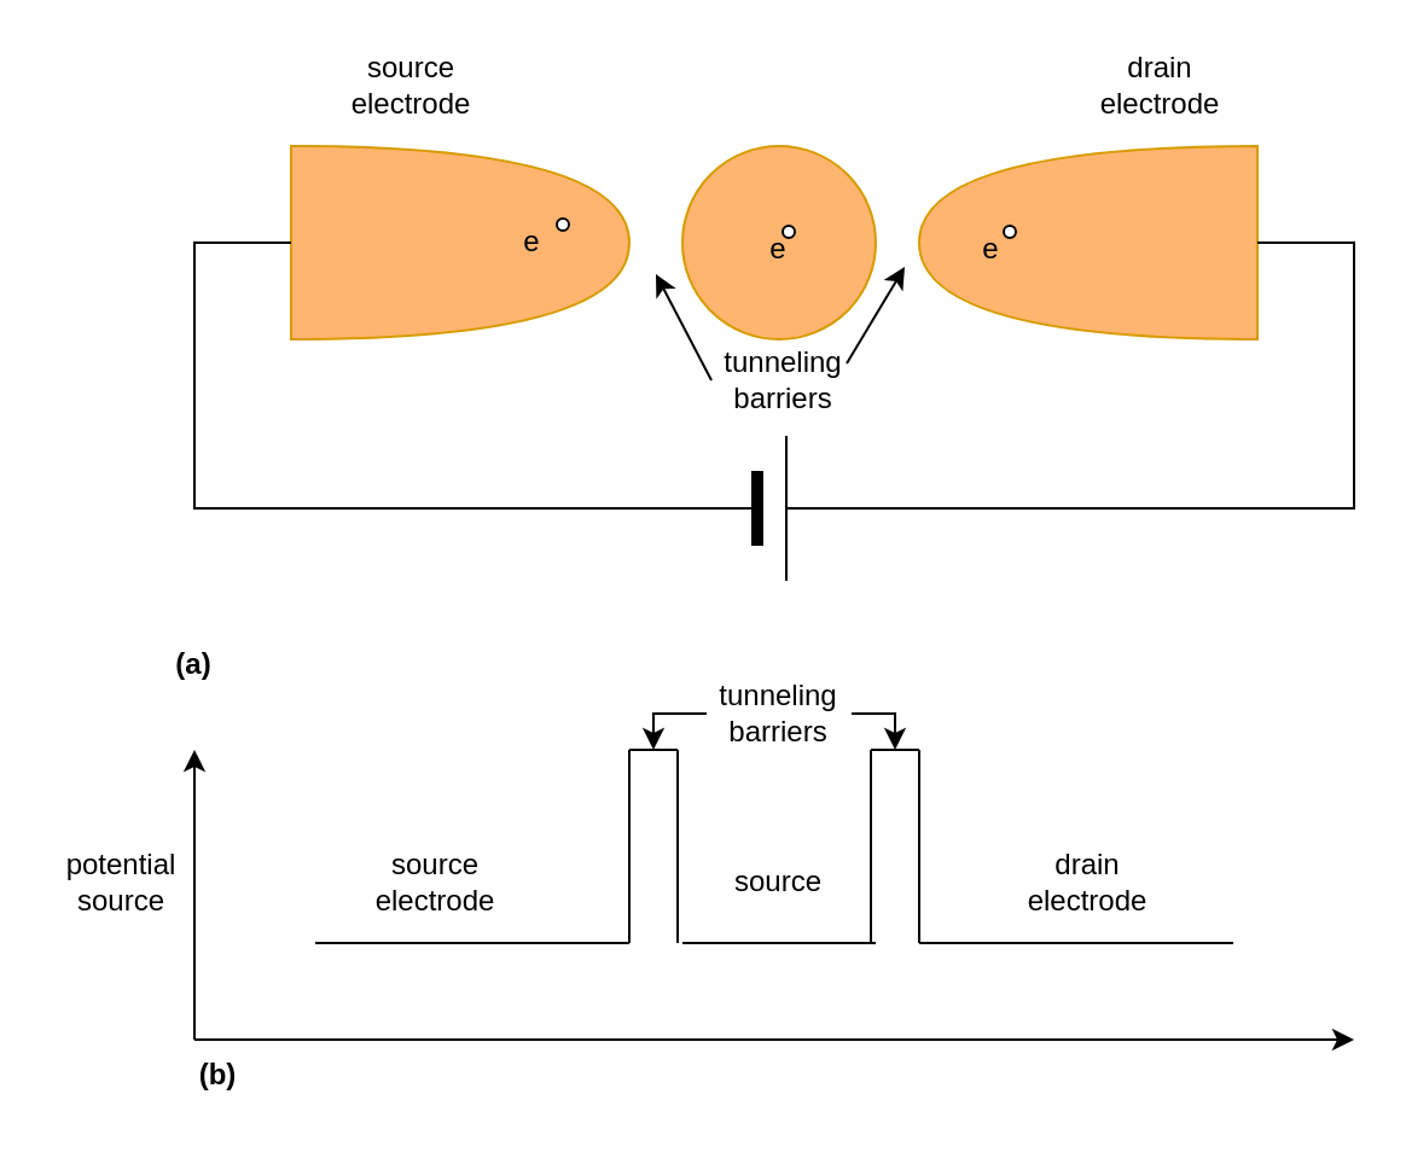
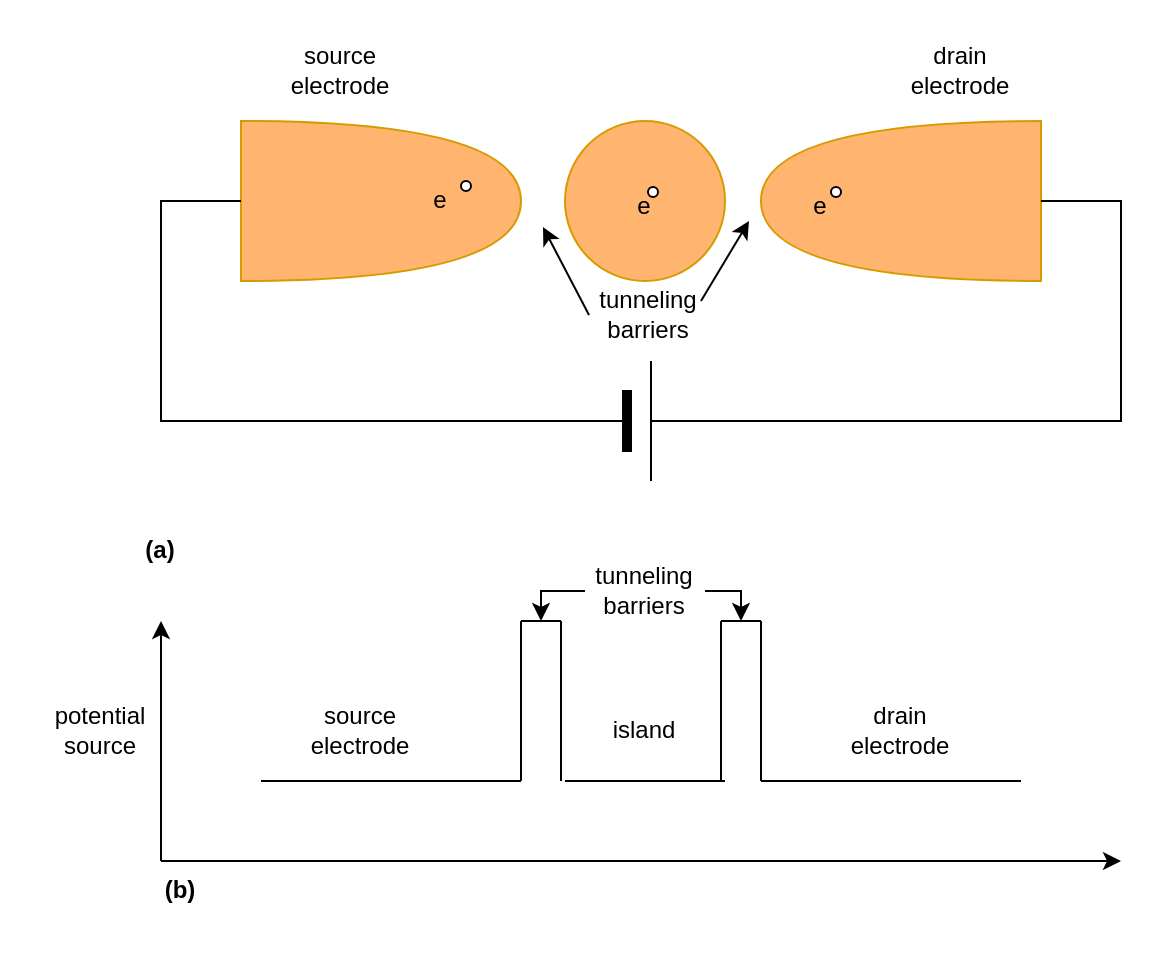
  <mxCell id="0" />
  <mxCell id="1" parent="0" />
  <mxCell id="2" value="" style="verticalLabelPosition=bottom;shadow=0;dashed=0;align=center;fillColor=strokeColor;html=1;verticalAlign=top;strokeWidth=1;shape=mxgraph.electrical.miscellaneous.monocell_battery;" parent="1" vertex="1"><mxGeometry x="270" y="180" width="100" height="60" as="geometry" /></mxCell>
  <mxCell id="3" value="" style="ellipse;whiteSpace=wrap;html=1;aspect=fixed;fillColor=#FFB570;strokeColor=#d79b00;" parent="1" vertex="1"><mxGeometry x="282" y="60" width="80" height="80" as="geometry" /></mxCell>
  <mxCell id="4" value="" style="shape=or;whiteSpace=wrap;html=1;fillColor=#FFB570;strokeColor=#d79b00;" parent="1" vertex="1"><mxGeometry x="120" y="60" width="140" height="80" as="geometry" /></mxCell>
  <mxCell id="5" value="" style="shape=or;whiteSpace=wrap;html=1;direction=west;fillColor=#FFB570;strokeColor=#d79b00;" parent="1" vertex="1"><mxGeometry x="380" y="60" width="140" height="80" as="geometry" /></mxCell>
  <mxCell id="6" style="edgeStyle=orthogonalEdgeStyle;rounded=0;orthogonalLoop=1;jettySize=auto;html=1;exitX=0;exitY=0.5;exitDx=0;exitDy=0;exitPerimeter=0;entryX=0;entryY=0.5;entryDx=0;entryDy=0;entryPerimeter=0;endArrow=none;endFill=0;" parent="1" source="2" target="4" edge="1"><mxGeometry relative="1" as="geometry"><Array as="points"><mxPoint x="80" y="210" /><mxPoint x="80" y="100" /></Array></mxGeometry></mxCell>
  <mxCell id="7" style="edgeStyle=orthogonalEdgeStyle;rounded=0;orthogonalLoop=1;jettySize=auto;html=1;exitX=1;exitY=0.5;exitDx=0;exitDy=0;exitPerimeter=0;entryX=0;entryY=0.5;entryDx=0;entryDy=0;entryPerimeter=0;endArrow=none;endFill=0;" parent="1" source="2" target="5" edge="1"><mxGeometry relative="1" as="geometry"><Array as="points"><mxPoint x="560" y="210" /><mxPoint x="560" y="100" /></Array></mxGeometry></mxCell>
  <mxCell id="8" value="" style="shape=image;html=1;verticalAlign=top;verticalLabelPosition=bottom;labelBackgroundColor=#ffffff;imageAspect=0;aspect=fixed;image=https://cdn2.iconfinder.com/data/icons/essential-web-5/50/point-right-arrow-curve-forward-128.png;rotation=30;dashed=1;" parent="1" vertex="1"><mxGeometry x="240" y="30" width="58" height="58" as="geometry" /></mxCell>
  <mxCell id="9" value="" style="shape=image;html=1;verticalAlign=top;verticalLabelPosition=bottom;labelBackgroundColor=#ffffff;imageAspect=0;aspect=fixed;image=https://cdn2.iconfinder.com/data/icons/essential-web-5/50/point-right-arrow-curve-forward-128.png;rotation=30;dashed=1;" parent="1" vertex="1"><mxGeometry x="360" y="30" width="58" height="58" as="geometry" /></mxCell>
  <mxCell id="10" value="e" style="text;html=1;strokeColor=none;fillColor=none;align=center;verticalAlign=middle;whiteSpace=wrap;rounded=0;" parent="1" vertex="1"><mxGeometry x="190" y="85" width="60" height="30" as="geometry" /></mxCell>
  <mxCell id="11" value="e" style="text;html=1;strokeColor=none;fillColor=none;align=center;verticalAlign=middle;whiteSpace=wrap;rounded=0;" parent="1" vertex="1"><mxGeometry x="292" y="88" width="60" height="30" as="geometry" /></mxCell>
  <mxCell id="12" value="e" style="text;html=1;strokeColor=none;fillColor=none;align=center;verticalAlign=middle;whiteSpace=wrap;rounded=0;" parent="1" vertex="1"><mxGeometry x="380" y="88" width="60" height="30" as="geometry" /></mxCell>
  <mxCell id="13" value="" style="ellipse;whiteSpace=wrap;html=1;aspect=fixed;" parent="1" vertex="1"><mxGeometry x="230" y="90" width="5" height="5" as="geometry" /></mxCell>
  <mxCell id="14" value="" style="ellipse;whiteSpace=wrap;html=1;aspect=fixed;" parent="1" vertex="1"><mxGeometry x="323.5" y="93" width="5" height="5" as="geometry" /></mxCell>
  <mxCell id="15" value="" style="ellipse;whiteSpace=wrap;html=1;aspect=fixed;" parent="1" vertex="1"><mxGeometry x="415" y="93" width="5" height="5" as="geometry" /></mxCell>
  <mxCell id="16" value="tunneling barriers" style="text;html=1;strokeColor=none;fillColor=none;align=center;verticalAlign=middle;whiteSpace=wrap;rounded=0;" parent="1" vertex="1"><mxGeometry x="294" y="142" width="60" height="30" as="geometry" /></mxCell>
  <mxCell id="17" value="" style="endArrow=classic;html=1;rounded=0;" parent="1" edge="1"><mxGeometry width="50" height="50" relative="1" as="geometry"><mxPoint x="350" y="150" as="sourcePoint" /><mxPoint x="374" y="110" as="targetPoint" /></mxGeometry></mxCell>
  <mxCell id="18" value="" style="endArrow=classic;html=1;rounded=0;exitX=0;exitY=0.5;exitDx=0;exitDy=0;" parent="1" source="16" edge="1"><mxGeometry width="50" height="50" relative="1" as="geometry"><mxPoint x="247" y="153" as="sourcePoint" /><mxPoint x="271" y="113" as="targetPoint" /></mxGeometry></mxCell>
  <mxCell id="19" value="" style="endArrow=classic;html=1;rounded=0;" edge="1" parent="1"><mxGeometry width="50" height="50" relative="1" as="geometry"><mxPoint x="80" y="430" as="sourcePoint" /><mxPoint x="80" y="310" as="targetPoint" /></mxGeometry></mxCell>
  <mxCell id="20" value="" style="endArrow=classic;html=1;rounded=0;" edge="1" parent="1"><mxGeometry width="50" height="50" relative="1" as="geometry"><mxPoint x="80" y="430" as="sourcePoint" /><mxPoint x="560" y="430" as="targetPoint" /></mxGeometry></mxCell>
  <mxCell id="21" value="(a)" style="text;html=1;strokeColor=none;fillColor=none;align=center;verticalAlign=middle;whiteSpace=wrap;rounded=0;fontStyle=1" vertex="1" parent="1"><mxGeometry x="50" y="260" width="60" height="30" as="geometry" /></mxCell>
  <mxCell id="22" value="" style="endArrow=none;html=1;rounded=0;" edge="1" parent="1"><mxGeometry width="50" height="50" relative="1" as="geometry"><mxPoint x="130" y="390" as="sourcePoint" /><mxPoint x="260" y="390" as="targetPoint" /></mxGeometry></mxCell>
  <mxCell id="23" value="" style="endArrow=none;html=1;rounded=0;" edge="1" parent="1"><mxGeometry width="50" height="50" relative="1" as="geometry"><mxPoint x="380" y="390" as="sourcePoint" /><mxPoint x="510" y="390" as="targetPoint" /></mxGeometry></mxCell>
  <mxCell id="24" value="" style="endArrow=none;html=1;rounded=0;" edge="1" parent="1"><mxGeometry width="50" height="50" relative="1" as="geometry"><mxPoint x="282" y="390" as="sourcePoint" /><mxPoint x="362" y="390" as="targetPoint" /></mxGeometry></mxCell>
  <mxCell id="25" value="" style="endArrow=none;html=1;rounded=0;" edge="1" parent="1"><mxGeometry width="50" height="50" relative="1" as="geometry"><mxPoint x="260" y="390" as="sourcePoint" /><mxPoint x="260" y="310" as="targetPoint" /></mxGeometry></mxCell>
  <mxCell id="26" value="" style="endArrow=none;html=1;rounded=0;" edge="1" parent="1"><mxGeometry width="50" height="50" relative="1" as="geometry"><mxPoint x="280" y="390" as="sourcePoint" /><mxPoint x="280" y="310" as="targetPoint" /></mxGeometry></mxCell>
  <mxCell id="27" value="" style="endArrow=none;html=1;rounded=0;" edge="1" parent="1"><mxGeometry width="50" height="50" relative="1" as="geometry"><mxPoint x="360" y="390" as="sourcePoint" /><mxPoint x="360" y="310" as="targetPoint" /></mxGeometry></mxCell>
  <mxCell id="28" value="" style="endArrow=none;html=1;rounded=0;" edge="1" parent="1"><mxGeometry width="50" height="50" relative="1" as="geometry"><mxPoint x="380" y="390" as="sourcePoint" /><mxPoint x="380" y="310" as="targetPoint" /></mxGeometry></mxCell>
  <mxCell id="29" value="" style="endArrow=none;html=1;rounded=0;" edge="1" parent="1"><mxGeometry width="50" height="50" relative="1" as="geometry"><mxPoint x="260" y="310" as="sourcePoint" /><mxPoint x="280" y="310" as="targetPoint" /></mxGeometry></mxCell>
  <mxCell id="30" value="" style="endArrow=none;html=1;rounded=0;" edge="1" parent="1"><mxGeometry width="50" height="50" relative="1" as="geometry"><mxPoint x="360" y="310" as="sourcePoint" /><mxPoint x="380" y="310" as="targetPoint" /></mxGeometry></mxCell>
  <mxCell id="31" value="source&lt;br&gt;electrode" style="text;html=1;strokeColor=none;fillColor=none;align=center;verticalAlign=middle;whiteSpace=wrap;rounded=0;" vertex="1" parent="1"><mxGeometry x="140" y="20" width="60" height="30" as="geometry" /></mxCell>
  <mxCell id="32" value="source&lt;br&gt;electrode" style="text;html=1;strokeColor=none;fillColor=none;align=center;verticalAlign=middle;whiteSpace=wrap;rounded=0;" vertex="1" parent="1"><mxGeometry x="150" y="350" width="60" height="30" as="geometry" /></mxCell>
  <mxCell id="33" value="drain&lt;br&gt;electrode" style="text;html=1;strokeColor=none;fillColor=none;align=center;verticalAlign=middle;whiteSpace=wrap;rounded=0;" vertex="1" parent="1"><mxGeometry x="450" y="20" width="60" height="30" as="geometry" /></mxCell>
  <mxCell id="34" value="drain&lt;br&gt;electrode" style="text;html=1;strokeColor=none;fillColor=none;align=center;verticalAlign=middle;whiteSpace=wrap;rounded=0;" vertex="1" parent="1"><mxGeometry x="420" y="350" width="60" height="30" as="geometry" /></mxCell>
- <mxCell id="35" value="source" style="text;html=1;strokeColor=none;fillColor=none;align=center;verticalAlign=middle;whiteSpace=wrap;rounded=0;" vertex="1" parent="1"><mxGeometry x="292" y="350" width="60" height="30" as="geometry" /></mxCell>
+ <mxCell id="35" value="island" style="text;html=1;strokeColor=none;fillColor=none;align=center;verticalAlign=middle;whiteSpace=wrap;rounded=0;" vertex="1" parent="1"><mxGeometry x="292" y="350" width="60" height="30" as="geometry" /></mxCell>
  <mxCell id="36" style="edgeStyle=orthogonalEdgeStyle;rounded=0;orthogonalLoop=1;jettySize=auto;html=1;exitX=1;exitY=0.5;exitDx=0;exitDy=0;" edge="1" parent="1" source="38"><mxGeometry relative="1" as="geometry"><mxPoint x="370" y="310" as="targetPoint" /></mxGeometry></mxCell>
  <mxCell id="37" style="edgeStyle=orthogonalEdgeStyle;rounded=0;orthogonalLoop=1;jettySize=auto;html=1;exitX=0;exitY=0.5;exitDx=0;exitDy=0;" edge="1" parent="1" source="38"><mxGeometry relative="1" as="geometry"><mxPoint x="270" y="310" as="targetPoint" /></mxGeometry></mxCell>
  <mxCell id="38" value="tunneling barriers" style="text;html=1;strokeColor=none;fillColor=none;align=center;verticalAlign=middle;whiteSpace=wrap;rounded=0;" vertex="1" parent="1"><mxGeometry x="292" y="280" width="60" height="30" as="geometry" /></mxCell>
  <mxCell id="39" value="(b)" style="text;html=1;strokeColor=none;fillColor=none;align=center;verticalAlign=middle;whiteSpace=wrap;rounded=0;fontStyle=1" vertex="1" parent="1"><mxGeometry x="60" y="430" width="60" height="30" as="geometry" /></mxCell>
  <mxCell id="40" value="potential source" style="text;html=1;strokeColor=none;fillColor=none;align=center;verticalAlign=middle;whiteSpace=wrap;rounded=0;" vertex="1" parent="1"><mxGeometry x="20" y="350" width="60" height="30" as="geometry" /></mxCell>
